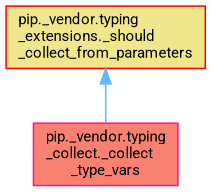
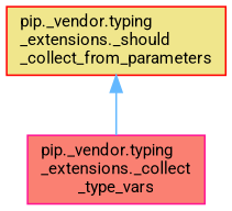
  digraph {
    rankdir=TB
    fontname=Roboto
    node [fontname=Roboto fontsize=10 shape=box style=filled]
    n1 [color=red fillcolor=khaki fontcolor=black height=0.2 label="pip._vendor.typing\l_extensions._should\l_collect_from_parameters" width=0.4]
-   n2 [color=deeppink fillcolor=salmon height=0.2 label="pip._vendor.typing\l_collect._collect\l_type_vars" width=0.4]
+   n2 [color=deeppink fillcolor=salmon height=0.2 label="pip._vendor.typing\l_extensions._collect\l_type_vars" width=0.4]
    n1 -> n2 [color=steelblue1 dir=back fontname=Roboto fontsize=10 labelfontname=Helvetica labelfontsize=10 style=solid]
  }
